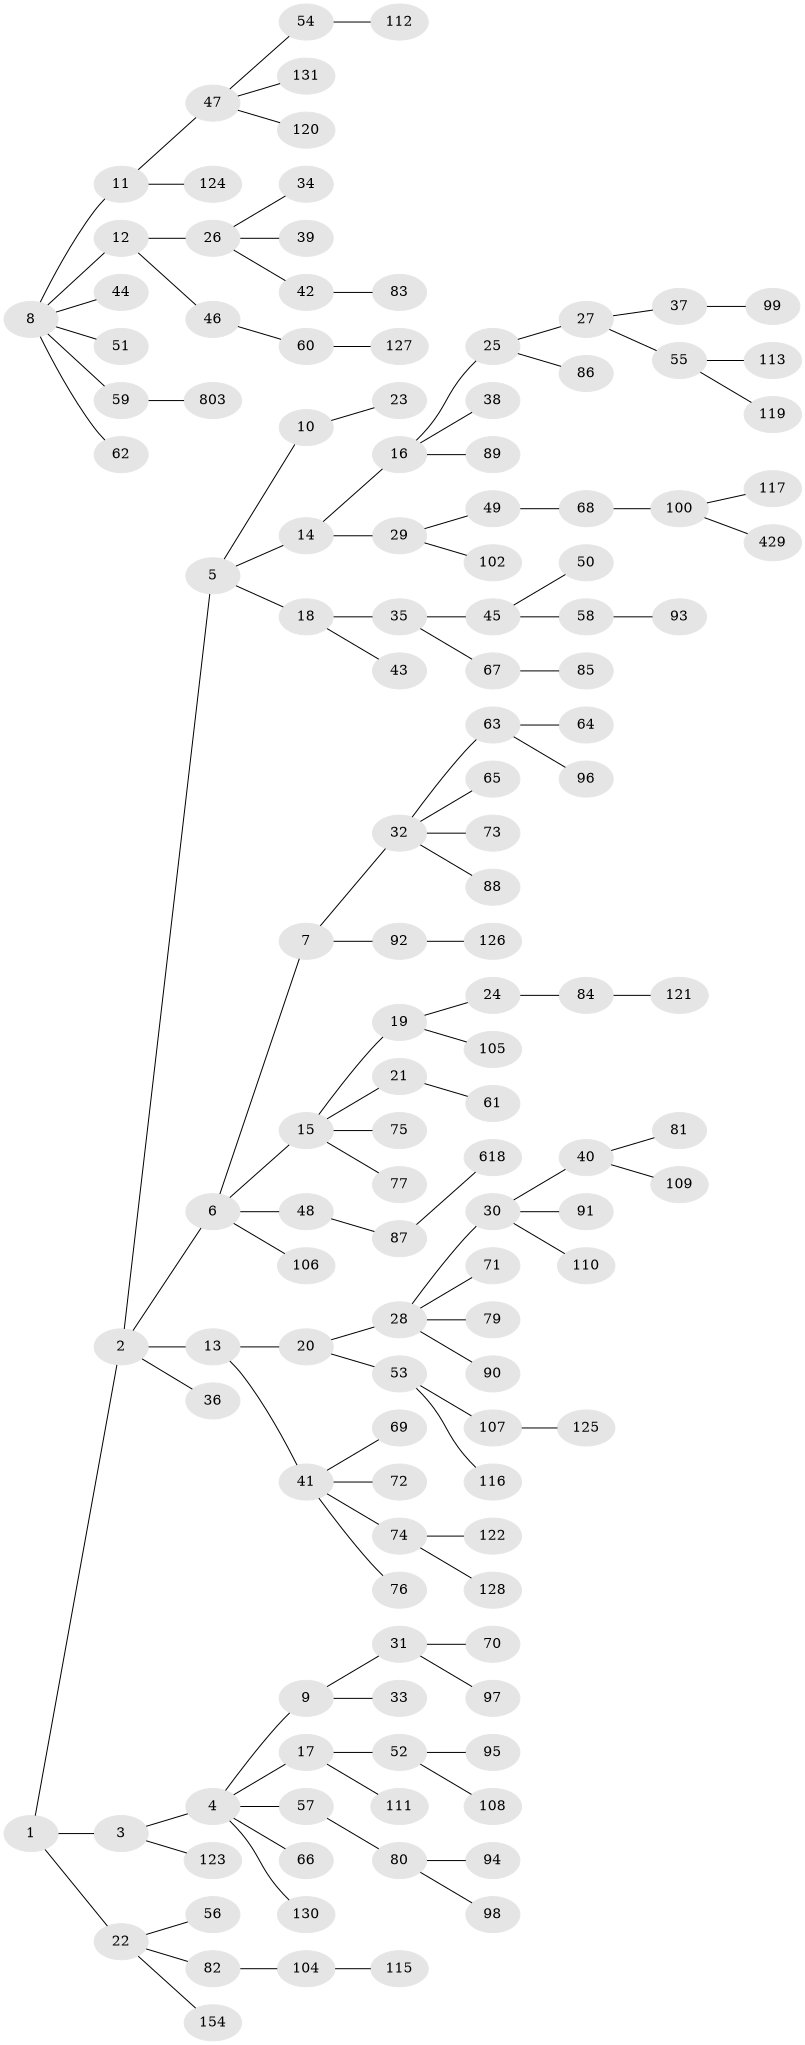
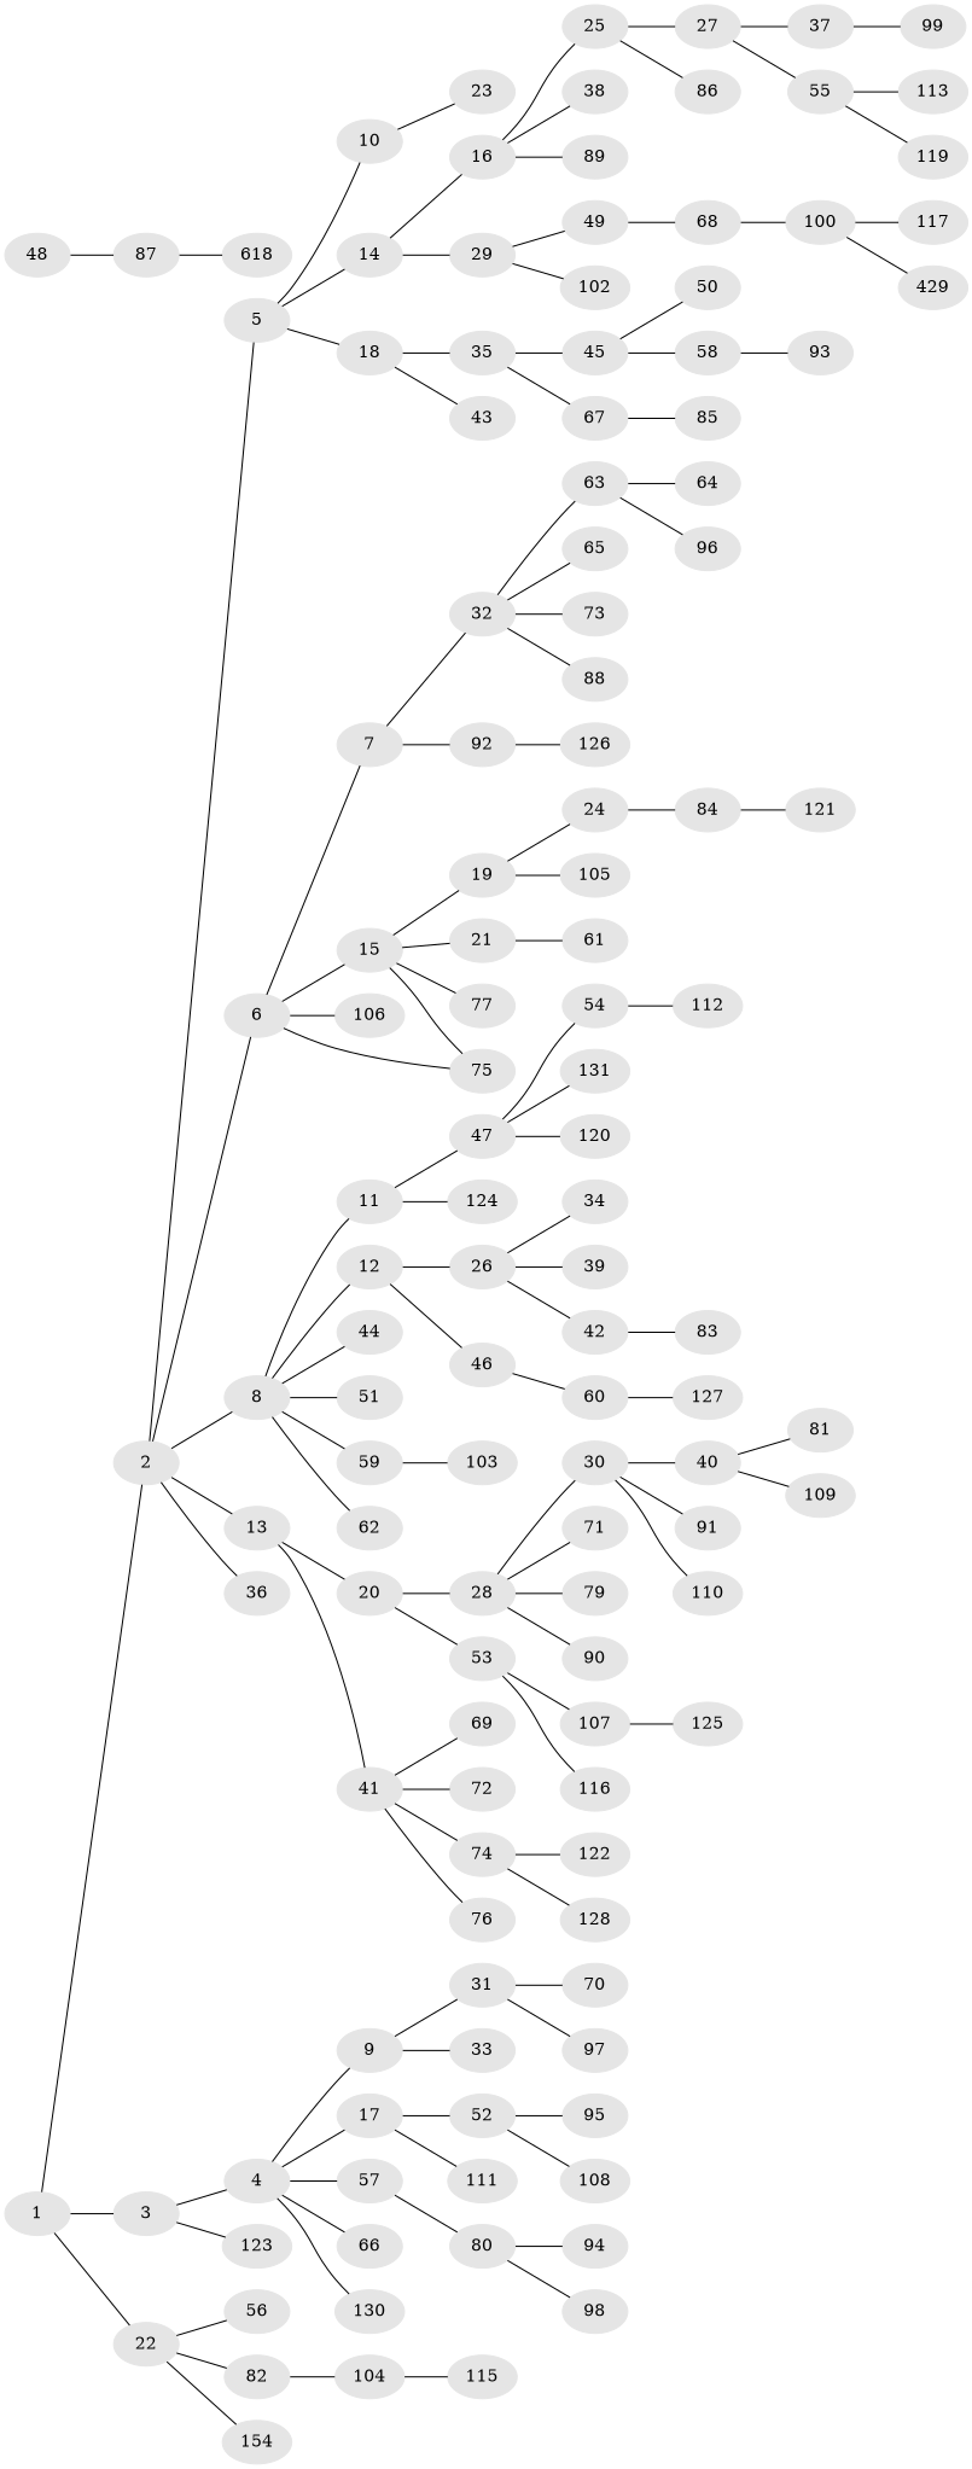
  graph {
    rankdir=LR
    node [color=gray90 style=filled]
    1
    2
    3
    22
    5
    6
    8
    13
    36
    4
    123
    56
    82
    n14 [label=154]
    10
    14
    18
    7
    15
    48
    106
    11
    12
    44
    51
    59
    62
    20
    41
    9
    17
    57
    66
    130
    31
    33
    52
    111
    80
    23
    16
    29
    35
    43
    32
    92
    19
    21
    75
    77
    87
    63
    65
    73
    88
    126
    47
    124
    26
    46
-   103 [label=803]
+   103
    70
    97
    54
    n65 [label=131]
    120
    34
    39
    42
    60
    28
    53
    69
    72
    74
    76
    25
    38
    89
    49
    102
    24
    105
    61
    27
    86
    95
    108
    45
    67
    84
    121
    30
    71
    79
    90
    107
    116
    104
    37
    55
    83
    99
    113
    119
    40
    91
    110
    68
    81
    109
    64
    96
    50
    58
    85
    122
    128
    93
    127
    112
    n122 [label=618]
    100
    125
    94
    98
    117
    n128 [label=429]
    115
    1 -- 2
    1 -- 3
    1 -- 22
    2 -- 5
    2 -- 6
+   2 -- 8
    2 -- 13
    2 -- 36
    3 -- 4
    3 -- 123
    22 -- 56
    22 -- 82
    22 -- n14
    5 -- 10
    5 -- 14
    5 -- 18
    6 -- 7
    6 -- 15
-   6 -- 48
+   6 -- 75
    6 -- 106
    8 -- 11
    8 -- 12
    8 -- 44
    8 -- 51
    8 -- 59
    8 -- 62
    13 -- 20
    13 -- 41
    4 -- 9
    4 -- 17
    4 -- 57
    4 -- 66
    4 -- 130
    82 -- 104
    10 -- 23
    14 -- 16
    14 -- 29
    18 -- 35
    18 -- 43
    7 -- 32
    7 -- 92
    15 -- 19
    15 -- 21
    15 -- 75
    15 -- 77
    48 -- 87
    11 -- 47
    11 -- 124
    12 -- 26
    12 -- 46
    59 -- 103
    20 -- 28
    20 -- 53
    41 -- 69
    41 -- 72
    41 -- 74
    41 -- 76
    9 -- 31
    9 -- 33
    17 -- 52
    17 -- 111
    57 -- 80
    31 -- 70
    31 -- 97
    52 -- 95
    52 -- 108
    80 -- 94
    80 -- 98
    16 -- 25
    16 -- 38
    16 -- 89
    29 -- 49
    29 -- 102
    35 -- 45
    35 -- 67
    32 -- 63
    32 -- 65
    32 -- 73
    32 -- 88
    92 -- 126
    19 -- 24
    19 -- 105
    21 -- 61
    87 -- n122
    63 -- 64
    63 -- 96
    47 -- 54
    47 -- n65
    47 -- 120
    26 -- 34
    26 -- 39
    26 -- 42
    46 -- 60
    54 -- 112
    42 -- 83
    60 -- 127
    28 -- 30
    28 -- 71
    28 -- 79
    28 -- 90
    53 -- 107
    53 -- 116
    74 -- 122
    74 -- 128
    25 -- 27
    25 -- 86
    49 -- 68
    24 -- 84
    27 -- 37
    27 -- 55
    45 -- 50
    45 -- 58
    67 -- 85
    84 -- 121
    30 -- 40
    30 -- 91
    30 -- 110
    107 -- 125
    104 -- 115
    37 -- 99
    55 -- 113
    55 -- 119
    40 -- 81
    40 -- 109
    68 -- 100
    58 -- 93
    100 -- 117
    100 -- n128
  }
